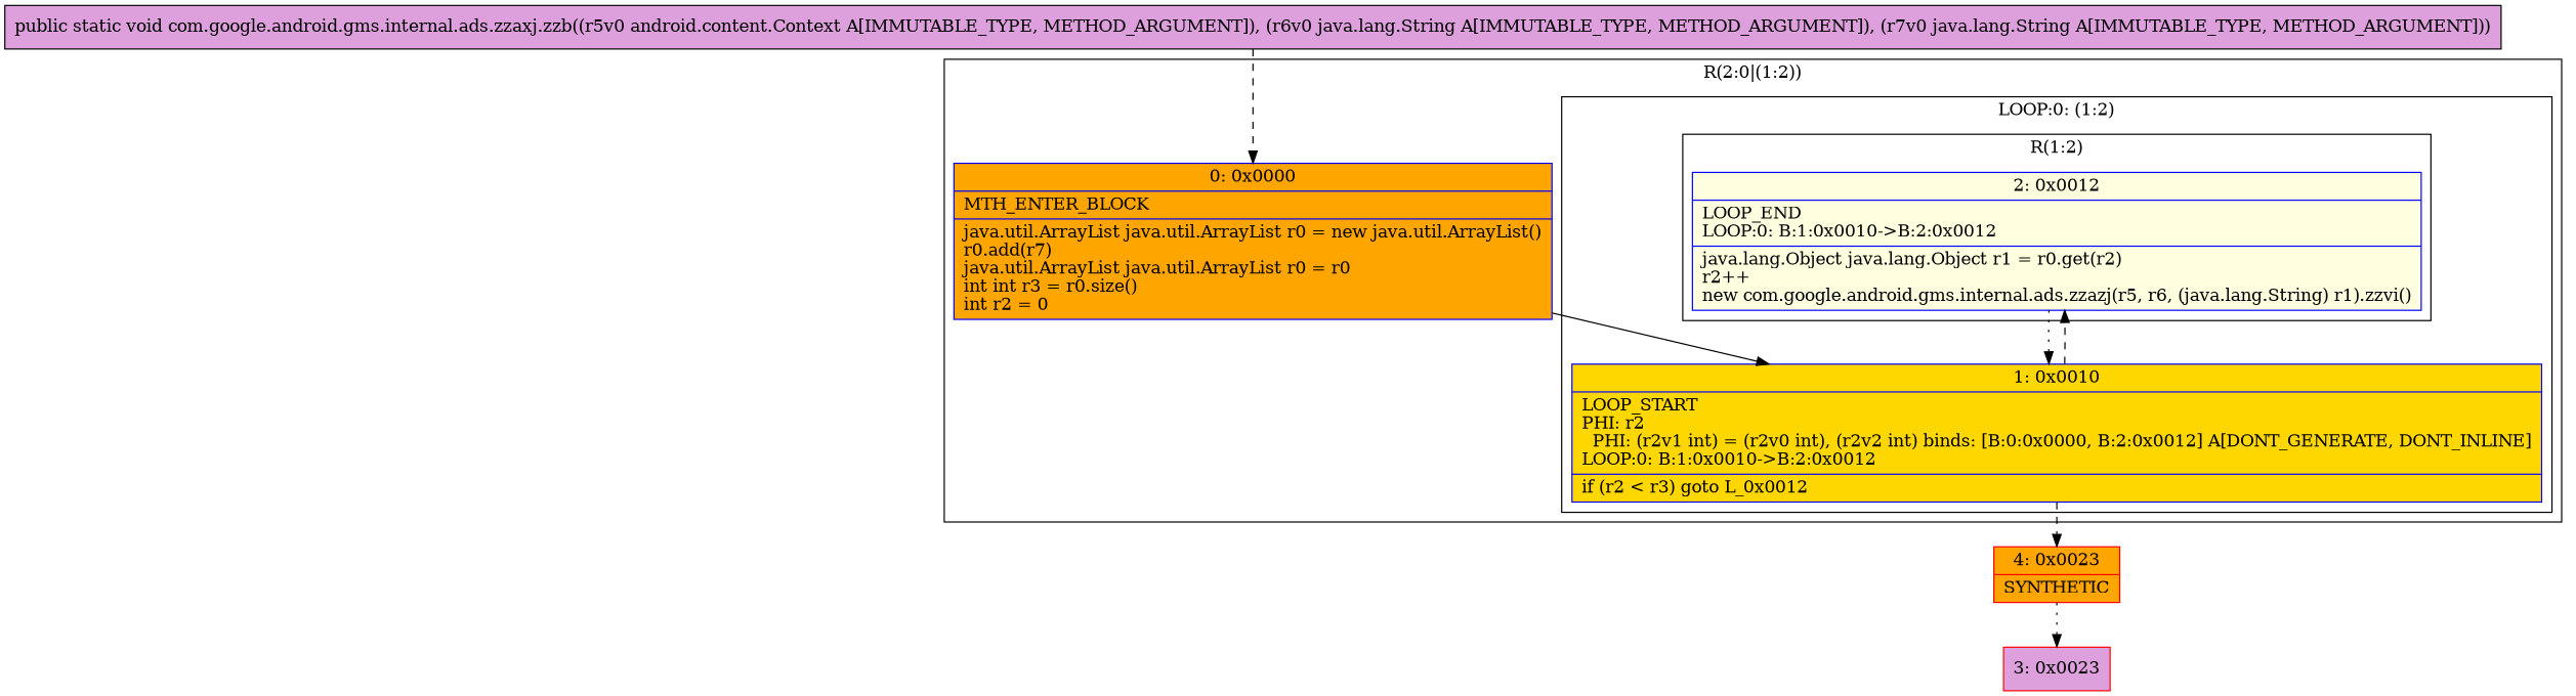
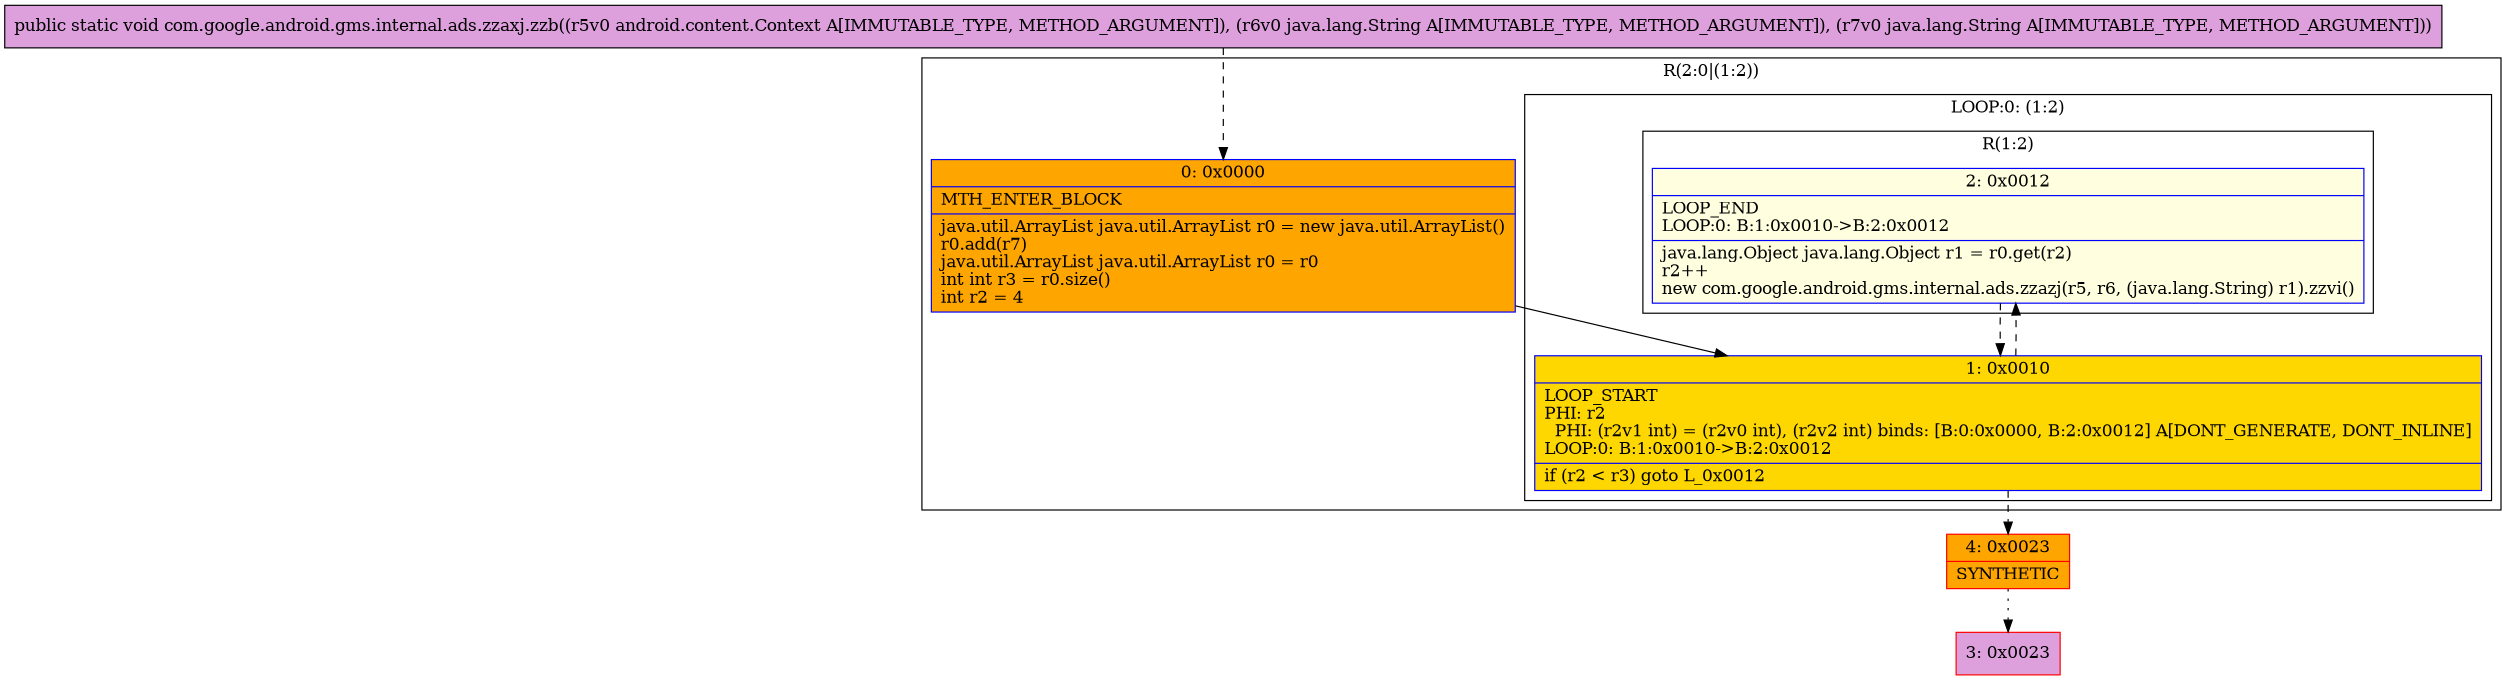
  digraph {
    fontname="DejaVu Serif"
    node [color=blue fillcolor=orange fontname="DejaVu Serif" shape=record style=filled]
    edge [fontname="DejaVu Serif" style=dashed]
    n1 [fillcolor=lightyellow label="{2\:\ 0x0012|LOOP_END\lLOOP:0: B:1:0x0010\-\>B:2:0x0012\l|java.lang.Object java.lang.Object r1 = r0.get(r2)\lr2++\lnew com.google.android.gms.internal.ads.zzazj(r5, r6, (java.lang.String) r1).zzvi()\l}"]
    n2 [fillcolor=gold label="{1\:\ 0x0010|LOOP_START\lPHI: r2 \l  PHI: (r2v1 int) = (r2v0 int), (r2v2 int) binds: [B:0:0x0000, B:2:0x0012] A[DONT_GENERATE, DONT_INLINE]\lLOOP:0: B:1:0x0010\-\>B:2:0x0012\l|if (r2 \< r3) goto L_0x0012\l}"]
-   n3 [label="{0\:\ 0x0000|MTH_ENTER_BLOCK\l|java.util.ArrayList java.util.ArrayList r0 = new java.util.ArrayList()\lr0.add(r7)\ljava.util.ArrayList java.util.ArrayList r0 = r0\lint int r3 = r0.size()\lint r2 = 0\l}"]
+   n3 [label="{0\:\ 0x0000|MTH_ENTER_BLOCK\l|java.util.ArrayList java.util.ArrayList r0 = new java.util.ArrayList()\lr0.add(r7)\ljava.util.ArrayList java.util.ArrayList r0 = r0\lint int r3 = r0.size()\lint r2 = 4\l}"]
    n4 [color=red label="{4\:\ 0x0023|SYNTHETIC\l}"]
    n5 [color=red fillcolor=plum label="{3\:\ 0x0023}"]
    n6 [fillcolor=plum label="{public static void com.google.android.gms.internal.ads.zzaxj.zzb((r5v0 android.content.Context A[IMMUTABLE_TYPE, METHOD_ARGUMENT]), (r6v0 java.lang.String A[IMMUTABLE_TYPE, METHOD_ARGUMENT]), (r7v0 java.lang.String A[IMMUTABLE_TYPE, METHOD_ARGUMENT])) }" color=""]
    subgraph cluster_1 {
      label="R(2:0|(1:2))"
      n3
      subgraph cluster_2 {
        label="LOOP:0: (1:2)"
        n2
        subgraph cluster_3 {
          label="R(1:2)"
          n1
        }
      }
    }
-   n1 -> n2 [style=dotted]
+   n1 -> n2
    n2 -> n1
    n2 -> n4
    n3 -> n2 [style=solid]
    n4 -> n5 [style=dotted]
    n6 -> n3
  }
